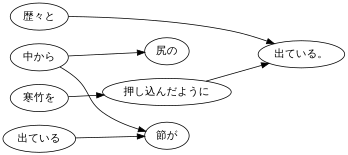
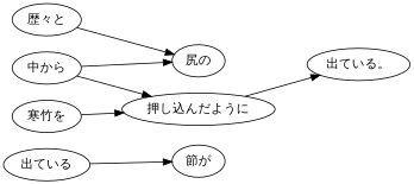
  digraph {
    rankdir=LR
    n1 [label="尻の"]
    n2 [label="中から"]
    n3 [label="押し込んだように"]
    n4 [label="出ている。"]
    n5 [label="寒竹を"]
    n6 [label="出ている"]
    n7 [label="節が"]
    n8 [label="歴々と"]
    n2 -> n1
-   n2 -> n7
+   n2 -> n3
    n3 -> n4
    n5 -> n3
    n6 -> n7
-   n8 -> n4
+   n8 -> n1
  }
